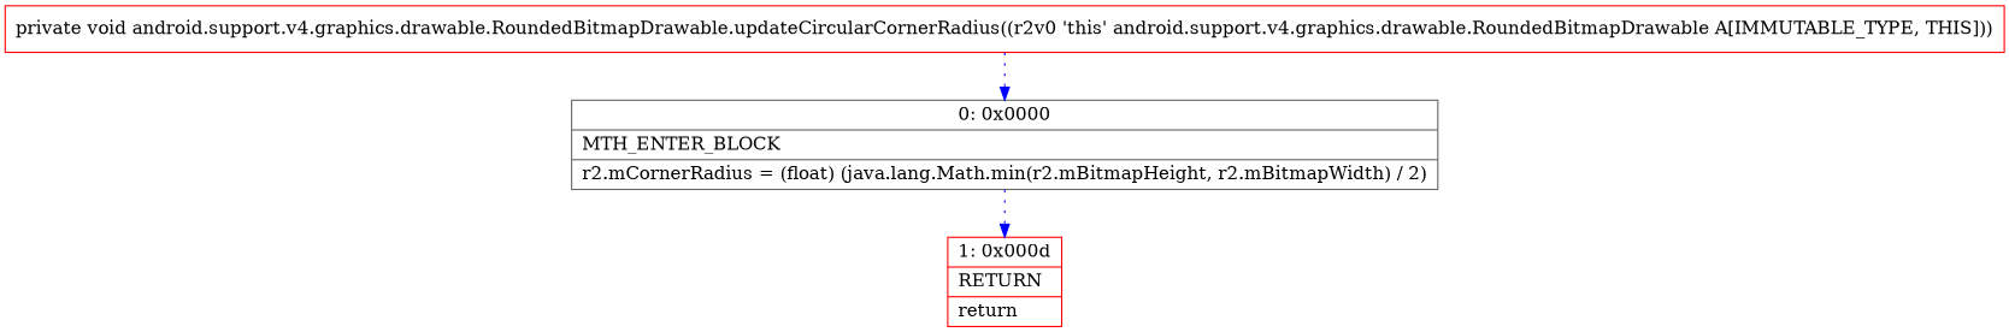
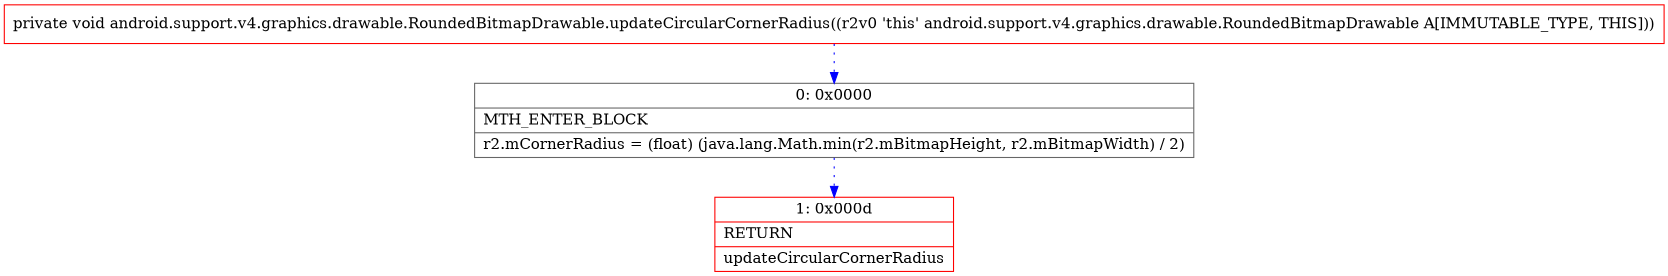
  digraph {
    node [shape=record color=red]
    edge [color=blue style=dotted]
    n1 [label="{0\:\ 0x0000|MTH_ENTER_BLOCK\l|r2.mCornerRadius = (float) (java.lang.Math.min(r2.mBitmapHeight, r2.mBitmapWidth) \/ 2)\l}" color=gray40]
-   n2 [label="{1\:\ 0x000d|RETURN\l|return\l}"]
+   n2 [label="{1\:\ 0x000d|RETURN\l|updateCircularCornerRadius\l}"]
    n3 [label="{private void android.support.v4.graphics.drawable.RoundedBitmapDrawable.updateCircularCornerRadius((r2v0 'this' android.support.v4.graphics.drawable.RoundedBitmapDrawable A[IMMUTABLE_TYPE, THIS])) }"]
    n1 -> n2
    n3 -> n1
  }
